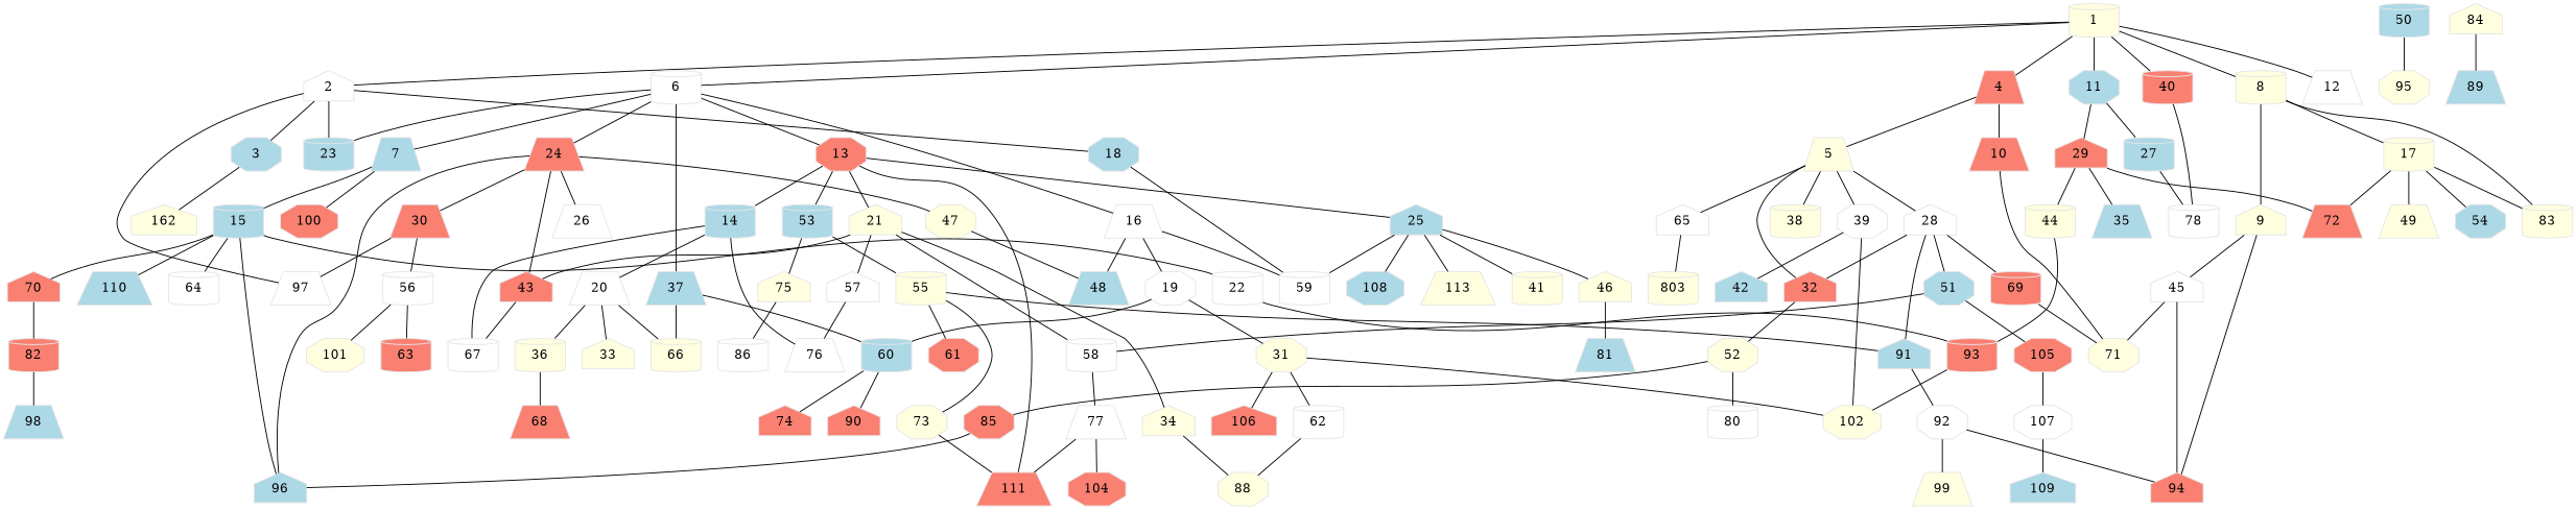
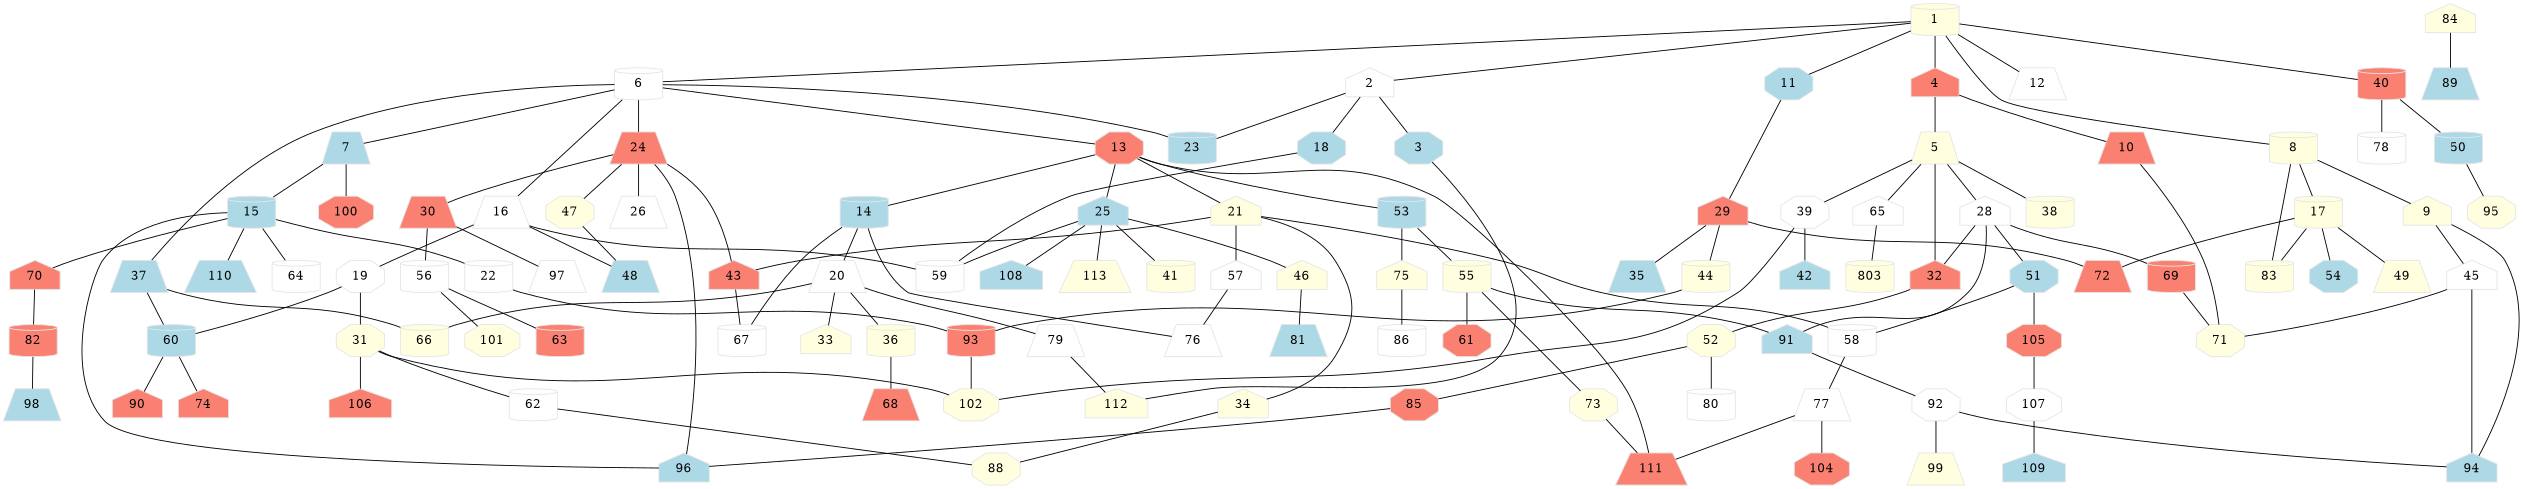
  graph {
    node [color=gray90 fillcolor=lightyellow shape=cylinder style=filled]
    2 [fillcolor=white shape=house]
    1
-   4 [fillcolor=salmon shape=trapezium]
+   4 [fillcolor=salmon shape=house]
    6 [fillcolor=white]
    8
    11 [fillcolor=lightblue shape=octagon]
    12 [fillcolor=white shape=trapezium]
    40 [fillcolor=salmon]
    3 [fillcolor=lightblue shape=octagon]
    18 [fillcolor=lightblue shape=octagon]
    23 [fillcolor=lightblue]
    97 [fillcolor=white shape=trapezium]
    5 [shape=trapezium]
    10 [fillcolor=salmon shape=trapezium]
    7 [fillcolor=lightblue shape=trapezium]
    13 [fillcolor=salmon shape=octagon]
    16 [fillcolor=white shape=trapezium]
    24 [fillcolor=salmon shape=trapezium]
    37 [fillcolor=lightblue shape=trapezium]
    9 [shape=house]
    17
    83
-   27 [fillcolor=lightblue]
    29 [fillcolor=salmon shape=house]
    78 [fillcolor=white]
    50 [fillcolor=lightblue]
-   112 [shape=house label=162]
+   112 [shape=house]
    59 [fillcolor=white]
    28 [fillcolor=white shape=house]
    32 [fillcolor=salmon shape=house]
    38
    39 [fillcolor=white shape=octagon]
    65 [fillcolor=white shape=house]
    71 [shape=octagon]
    51 [fillcolor=lightblue shape=octagon]
    69 [fillcolor=salmon]
    91 [fillcolor=lightblue shape=house]
    52 [shape=octagon]
    102 [shape=octagon]
    42 [fillcolor=lightblue shape=house]
    n41 [label=803]
    15 [fillcolor=lightblue]
    100 [fillcolor=salmon shape=octagon]
    14 [fillcolor=lightblue]
    21 [shape=house]
    25 [fillcolor=lightblue shape=house]
    53 [fillcolor=lightblue]
    111 [fillcolor=salmon shape=trapezium]
    19 [fillcolor=white shape=octagon]
    48 [fillcolor=lightblue shape=trapezium]
    96 [fillcolor=lightblue shape=house]
    43 [fillcolor=salmon shape=house]
    26 [fillcolor=white shape=trapezium]
    30 [fillcolor=salmon shape=trapezium]
    47 [shape=octagon]
    60 [fillcolor=lightblue]
    66
    22 [fillcolor=white]
    64 [fillcolor=white]
    70 [fillcolor=salmon shape=house]
    110 [fillcolor=lightblue shape=trapezium]
    45 [fillcolor=white shape=house]
-   94 [fillcolor=salmon shape=house]
+   94 [fillcolor=lightblue shape=house]
    49 [shape=trapezium]
    54 [fillcolor=lightblue shape=octagon]
    72 [fillcolor=salmon shape=trapezium]
    35 [fillcolor=lightblue shape=trapezium]
    44
    20 [fillcolor=white shape=trapezium]
    67 [fillcolor=white]
    76 [fillcolor=white shape=trapezium]
    34 [shape=house]
    57 [fillcolor=white shape=house]
    58 [fillcolor=white]
    41
    46 [shape=house]
-   108 [fillcolor=lightblue shape=octagon]
+   108 [fillcolor=lightblue shape=house]
    113 [shape=trapezium]
    55
    75 [shape=house]
    33 [shape=house]
    36
+   79 [fillcolor=white shape=trapezium]
    93 [fillcolor=salmon]
    82 [fillcolor=salmon]
    31 [shape=octagon]
    84 [shape=house]
    89 [fillcolor=lightblue shape=trapezium]
    62 [fillcolor=white]
    106 [fillcolor=salmon shape=house]
    74 [fillcolor=salmon shape=house]
    90 [fillcolor=salmon shape=house]
    68 [fillcolor=salmon shape=trapezium]
    88 [shape=octagon]
    77 [fillcolor=white shape=trapezium]
    56 [fillcolor=white]
    81 [fillcolor=lightblue shape=trapezium]
    105 [fillcolor=salmon shape=octagon]
    92 [fillcolor=white shape=octagon]
    63 [fillcolor=salmon]
    101 [shape=octagon]
    80 [fillcolor=white]
    85 [fillcolor=salmon shape=octagon]
    95 [shape=octagon]
    107 [fillcolor=white shape=octagon]
    61 [fillcolor=salmon shape=octagon]
    73 [shape=octagon]
    86 [fillcolor=white]
    104 [fillcolor=salmon shape=octagon]
    98 [fillcolor=lightblue shape=trapezium]
    99 [shape=trapezium]
    109 [fillcolor=lightblue shape=house]
    2 -- 3
    2 -- 18
    2 -- 23
-   2 -- 97
    1 -- 2
    1 -- 4
    1 -- 6
    1 -- 8
    1 -- 11
    1 -- 12
    1 -- 40
    4 -- 5
    4 -- 10
    6 -- 23
    6 -- 7
    6 -- 13
    6 -- 16
    6 -- 24
    6 -- 37
    8 -- 9
    8 -- 17
    8 -- 83
-   11 -- 27
    11 -- 29
    40 -- 78
+   40 -- 50
    3 -- 112
    18 -- 59
    5 -- 28
    5 -- 32
    5 -- 38
    5 -- 39
    5 -- 65
    10 -- 71
    7 -- 15
    7 -- 100
    13 -- 14
    13 -- 21
    13 -- 25
    13 -- 53
    13 -- 111
    16 -- 59
    16 -- 19
    16 -- 48
    24 -- 96
    24 -- 43
    24 -- 26
    24 -- 30
    24 -- 47
    37 -- 60
    37 -- 66
    9 -- 45
    9 -- 94
    17 -- 83
    17 -- 49
    17 -- 54
    17 -- 72
-   27 -- 78
    29 -- 72
    29 -- 35
    29 -- 44
    50 -- 95
    28 -- 32
    28 -- 51
    28 -- 69
    28 -- 91
    32 -- 52
    39 -- 102
    39 -- 42
    65 -- n41
    51 -- 58
    51 -- 105
    69 -- 71
    91 -- 92
    52 -- 80
    52 -- 85
    15 -- 96
    15 -- 22
    15 -- 64
    15 -- 70
    15 -- 110
    14 -- 20
    14 -- 67
    14 -- 76
    21 -- 43
    21 -- 34
    21 -- 57
    21 -- 58
    25 -- 59
    25 -- 41
    25 -- 46
    25 -- 108
    25 -- 113
    53 -- 55
    53 -- 75
    19 -- 60
    19 -- 31
    43 -- 67
    30 -- 97
    30 -- 56
    47 -- 48
    60 -- 74
    60 -- 90
    22 -- 93
    70 -- 82
    45 -- 71
    45 -- 94
    44 -- 93
    20 -- 66
    20 -- 33
    20 -- 36
+   20 -- 79
    34 -- 88
    57 -- 76
    58 -- 77
    46 -- 81
    55 -- 91
    55 -- 61
    55 -- 73
    75 -- 86
    36 -- 68
+   79 -- 112
    93 -- 102
    82 -- 98
    31 -- 102
    31 -- 62
    31 -- 106
    84 -- 89
    62 -- 88
    77 -- 111
    77 -- 104
    56 -- 63
    56 -- 101
    105 -- 107
    92 -- 94
    92 -- 99
    85 -- 96
    107 -- 109
    73 -- 111
  }
